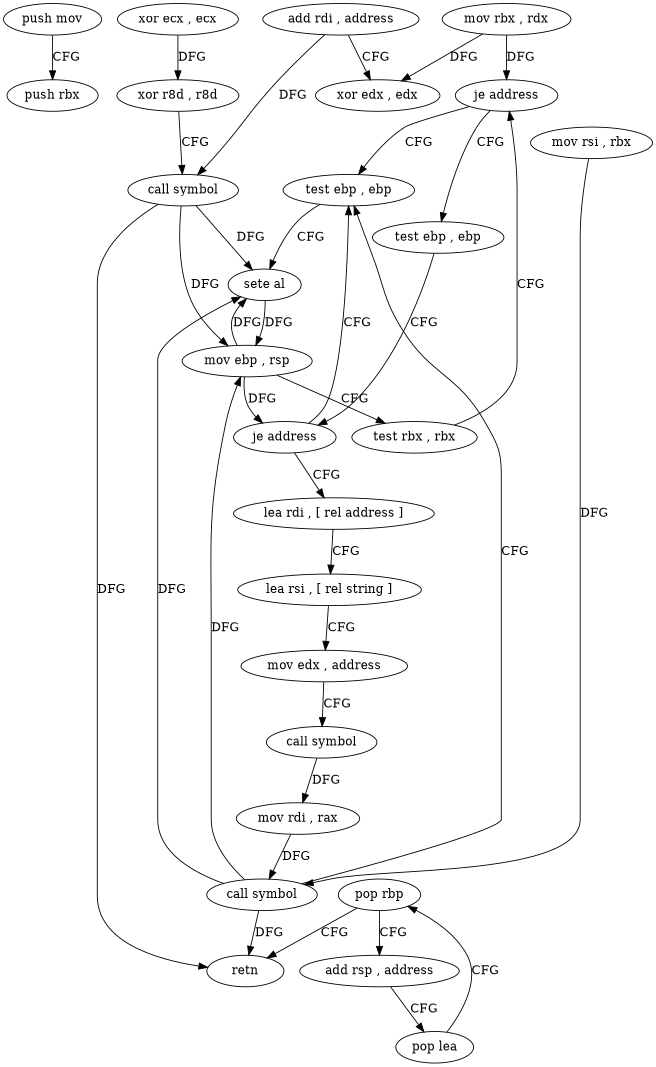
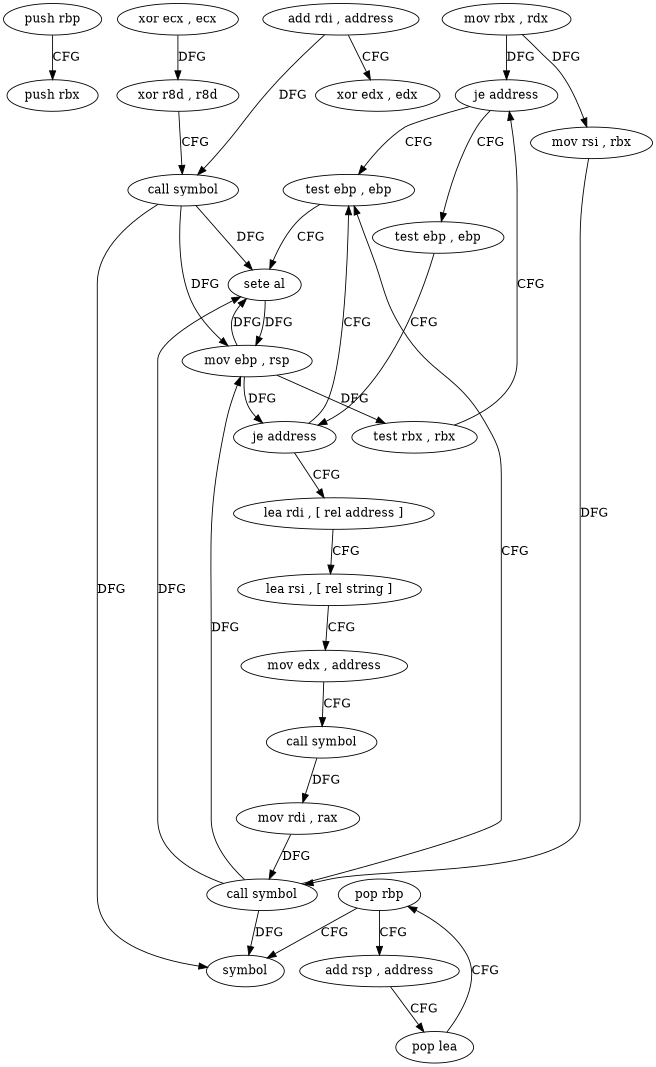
  digraph {
-   n1 [label="push mov"]
+   n1 [label="push rbp"]
    n2 [label="push rbx"]
    n3 [label="mov rbx , rdx"]
    n4 [label="je address"]
    n5 [label="mov rsi , rbx"]
    n6 [label="add rdi , address"]
    n7 [label="xor edx , edx"]
    n8 [label="call symbol"]
    n9 [label="test ebp , ebp"]
    n10 [label="test ebp , ebp"]
    n11 [label="call symbol"]
    n12 [label="mov ebp , rsp"]
    n13 [label="sete al"]
-   n14 [label=retn]
+   n14 [label=symbol]
    n15 [label="xor ecx , ecx"]
    n16 [label="xor r8d , r8d"]
    n17 [label="test rbx , rbx"]
    n18 [label="je address"]
    n19 [label="lea rdi , [ rel address ]"]
    n20 [label="add rsp , address"]
    n21 [label="pop lea"]
    n22 [label="pop rbp"]
    n23 [label="lea rsi , [ rel string ]"]
    n24 [label="mov edx , address"]
    n25 [label="call symbol"]
    n26 [label="mov rdi , rax"]
    n1 -> n2 [label=CFG]
    n3 -> n4 [label=DFG]
-   n3 -> n7 [label=DFG]
+   n3 -> n5 [label=DFG]
    n4 -> n9 [label=CFG]
    n4 -> n10 [label=CFG]
    n5 -> n11 [label=DFG]
    n6 -> n7 [label=CFG]
    n6 -> n8 [label=DFG]
    n8 -> n12 [label=DFG]
    n8 -> n13 [label=DFG]
    n8 -> n14 [label=DFG]
    n9 -> n13 [label=CFG]
    n10 -> n18 [label=CFG]
    n11 -> n9 [label=CFG]
    n11 -> n12 [label=DFG]
    n11 -> n13 [label=DFG]
    n11 -> n14 [label=DFG]
    n12 -> n13 [label=DFG]
-   n12 -> n17 [label=CFG]
+   n12 -> n17 [label=DFG]
    n12 -> n18 [label=DFG]
    n13 -> n12 [label=DFG]
    n15 -> n16 [label=DFG]
    n16 -> n8 [label=CFG]
    n17 -> n4 [label=CFG]
    n18 -> n9 [label=CFG]
    n18 -> n19 [label=CFG]
    n19 -> n23 [label=CFG]
    n20 -> n21 [label=CFG]
    n21 -> n22 [label=CFG]
    n22 -> n14 [label=CFG]
    n22 -> n20 [label=CFG]
    n23 -> n24 [label=CFG]
    n24 -> n25 [label=CFG]
    n25 -> n26 [label=DFG]
    n26 -> n11 [label=DFG]
  }
